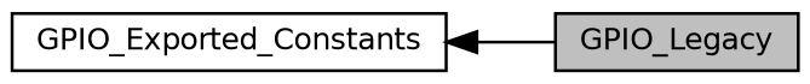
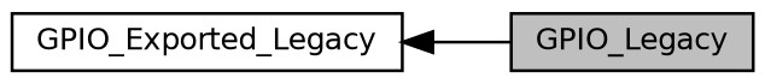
  digraph {
    rankdir=LR
    node [color=black fontname=Helvetica fontsize=10 shape=record style=filled]
-   n1 [fillcolor=white height=0.2 label=GPIO_Exported_Constants width=0.4]
+   n1 [fillcolor=white height=0.2 label=GPIO_Exported_Legacy width=0.4]
    n2 [fillcolor=grey75 fontcolor=black height=0.2 label=GPIO_Legacy width=0.4]
    n1 -> n2 [dir=back fontname=Helvetica fontsize=10 labelfontname=Helvetica labelfontsize=10 shape=plaintext style=solid]
  }
